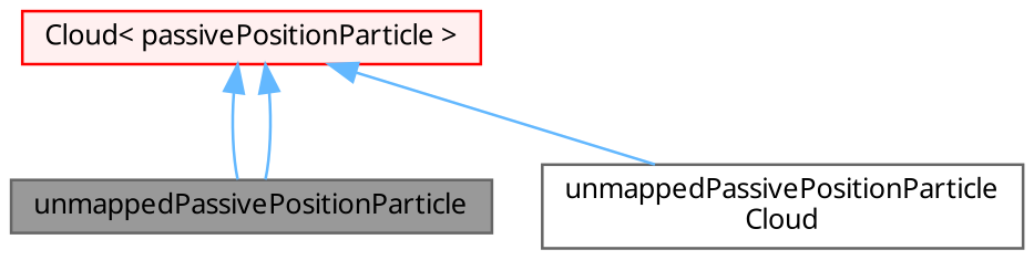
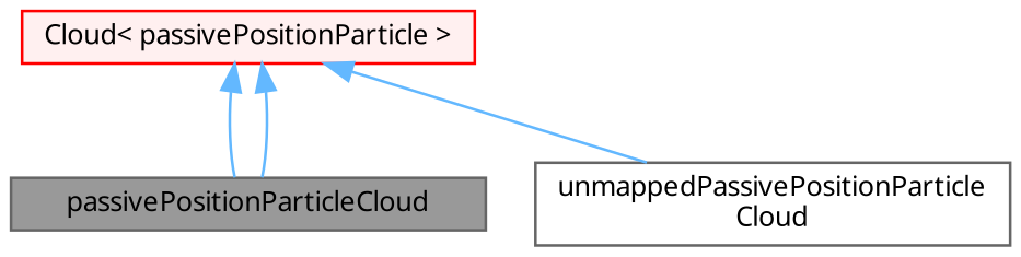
  digraph {
    fontname="Noto Sans"
    node [color=gray40 fontname="Noto Sans" fontsize=10 shape=box style=filled]
    edge [color=steelblue1 dir=back fontname="Noto Sans" fontsize=10 labelfontname=Helvetica labelfontsize=10 style=solid]
-   n1 [fillcolor=grey60 fontcolor=black height=0.2 label=unmappedPassivePositionParticle width=0.4]
+   n1 [fillcolor=grey60 fontcolor=black height=0.2 label=passivePositionParticleCloud width=0.4]
    n2 [fillcolor=white height=0.2 label="unmappedPassivePositionParticle\lCloud" width=0.4]
    n3 [color=red fillcolor="#FFF0F0" height=0.2 label="Cloud\< passivePositionParticle \>" width=0.4]
    n3 -> n1
    n3 -> n1
    n3 -> n2
  }
